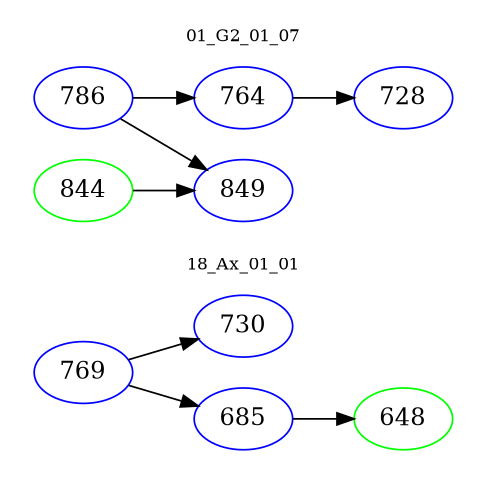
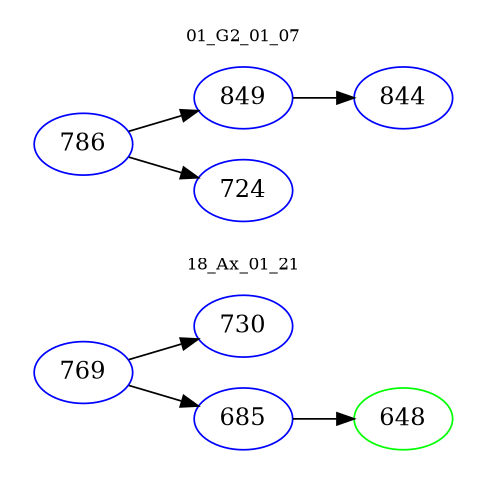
  digraph {
    rankdir=LR
    node [color=blue]
    edge [color=black]
    n1 [label=769]
    n2 [label=685]
    n3 [label=730]
    n4 [color=green label=648]
    n5 [label=786]
-   n6 [label=764]
+   n6 [label=724]
    n7 [label=849]
-   n8 [label=728]
-   n9 [color=green label=844]
+   n9 [label=844]
    subgraph cluster_1 {
      color=white
      fontsize=10
-     label="18_Ax_01_01"
+     label="18_Ax_01_21"
      n1
      n2
      n3
      n4
    }
    subgraph cluster_2 {
      color=white
      fontsize=10
      label="01_G2_01_07"
      n5
      n6
      n7
-     n8
      n9
    }
    n1 -> n2
    n1 -> n3
    n2 -> n4
    n5 -> n6
    n5 -> n7
-   n6 -> n8
-   n9 -> n7
+   n7 -> n9
  }
